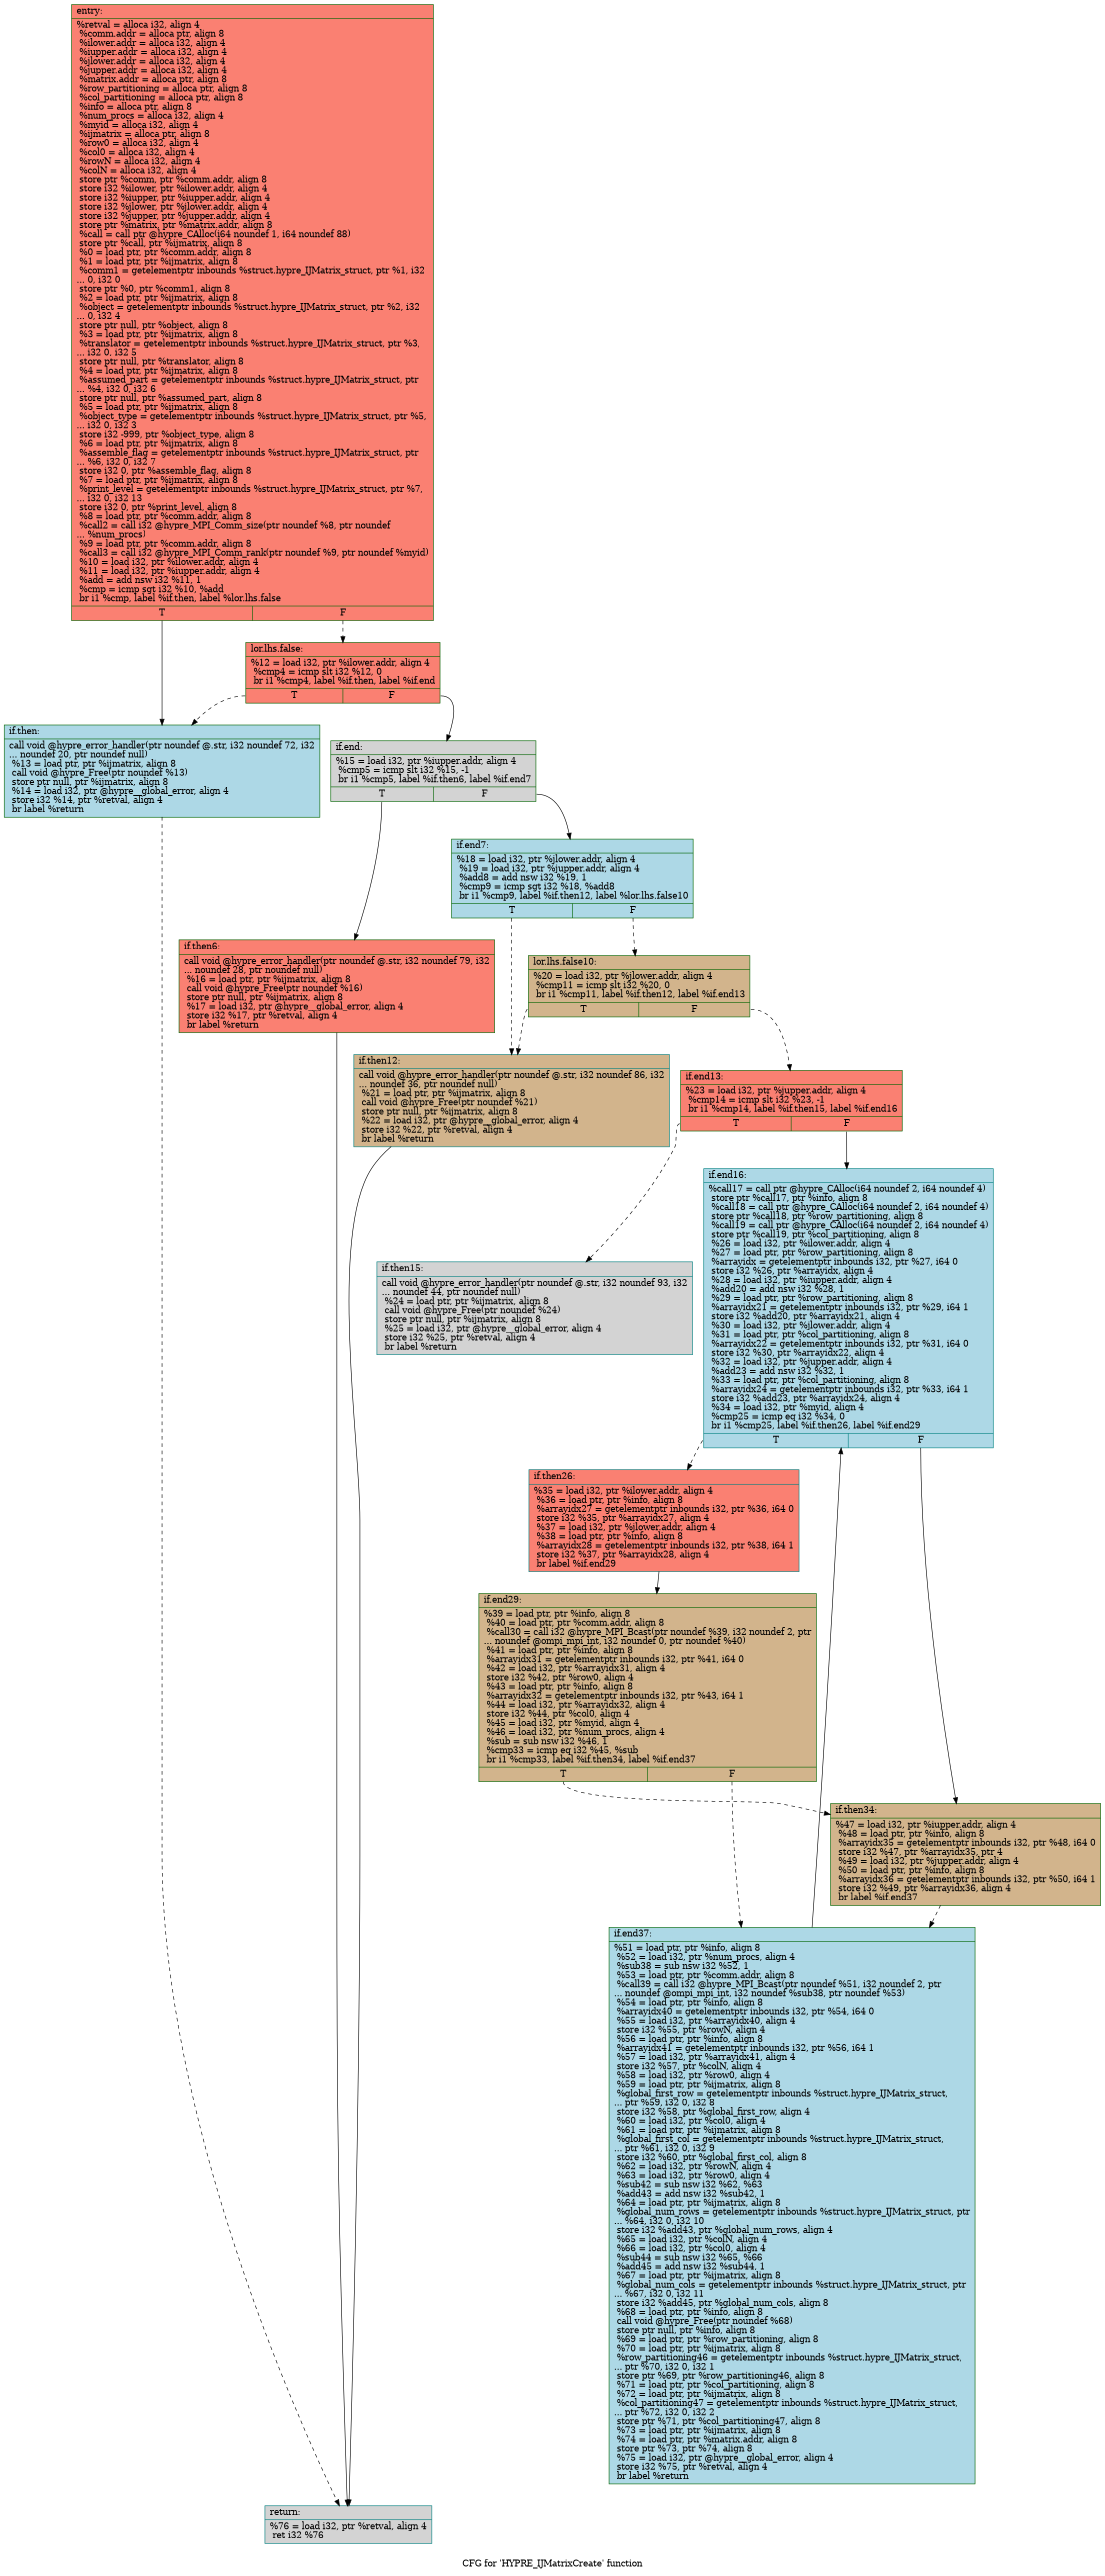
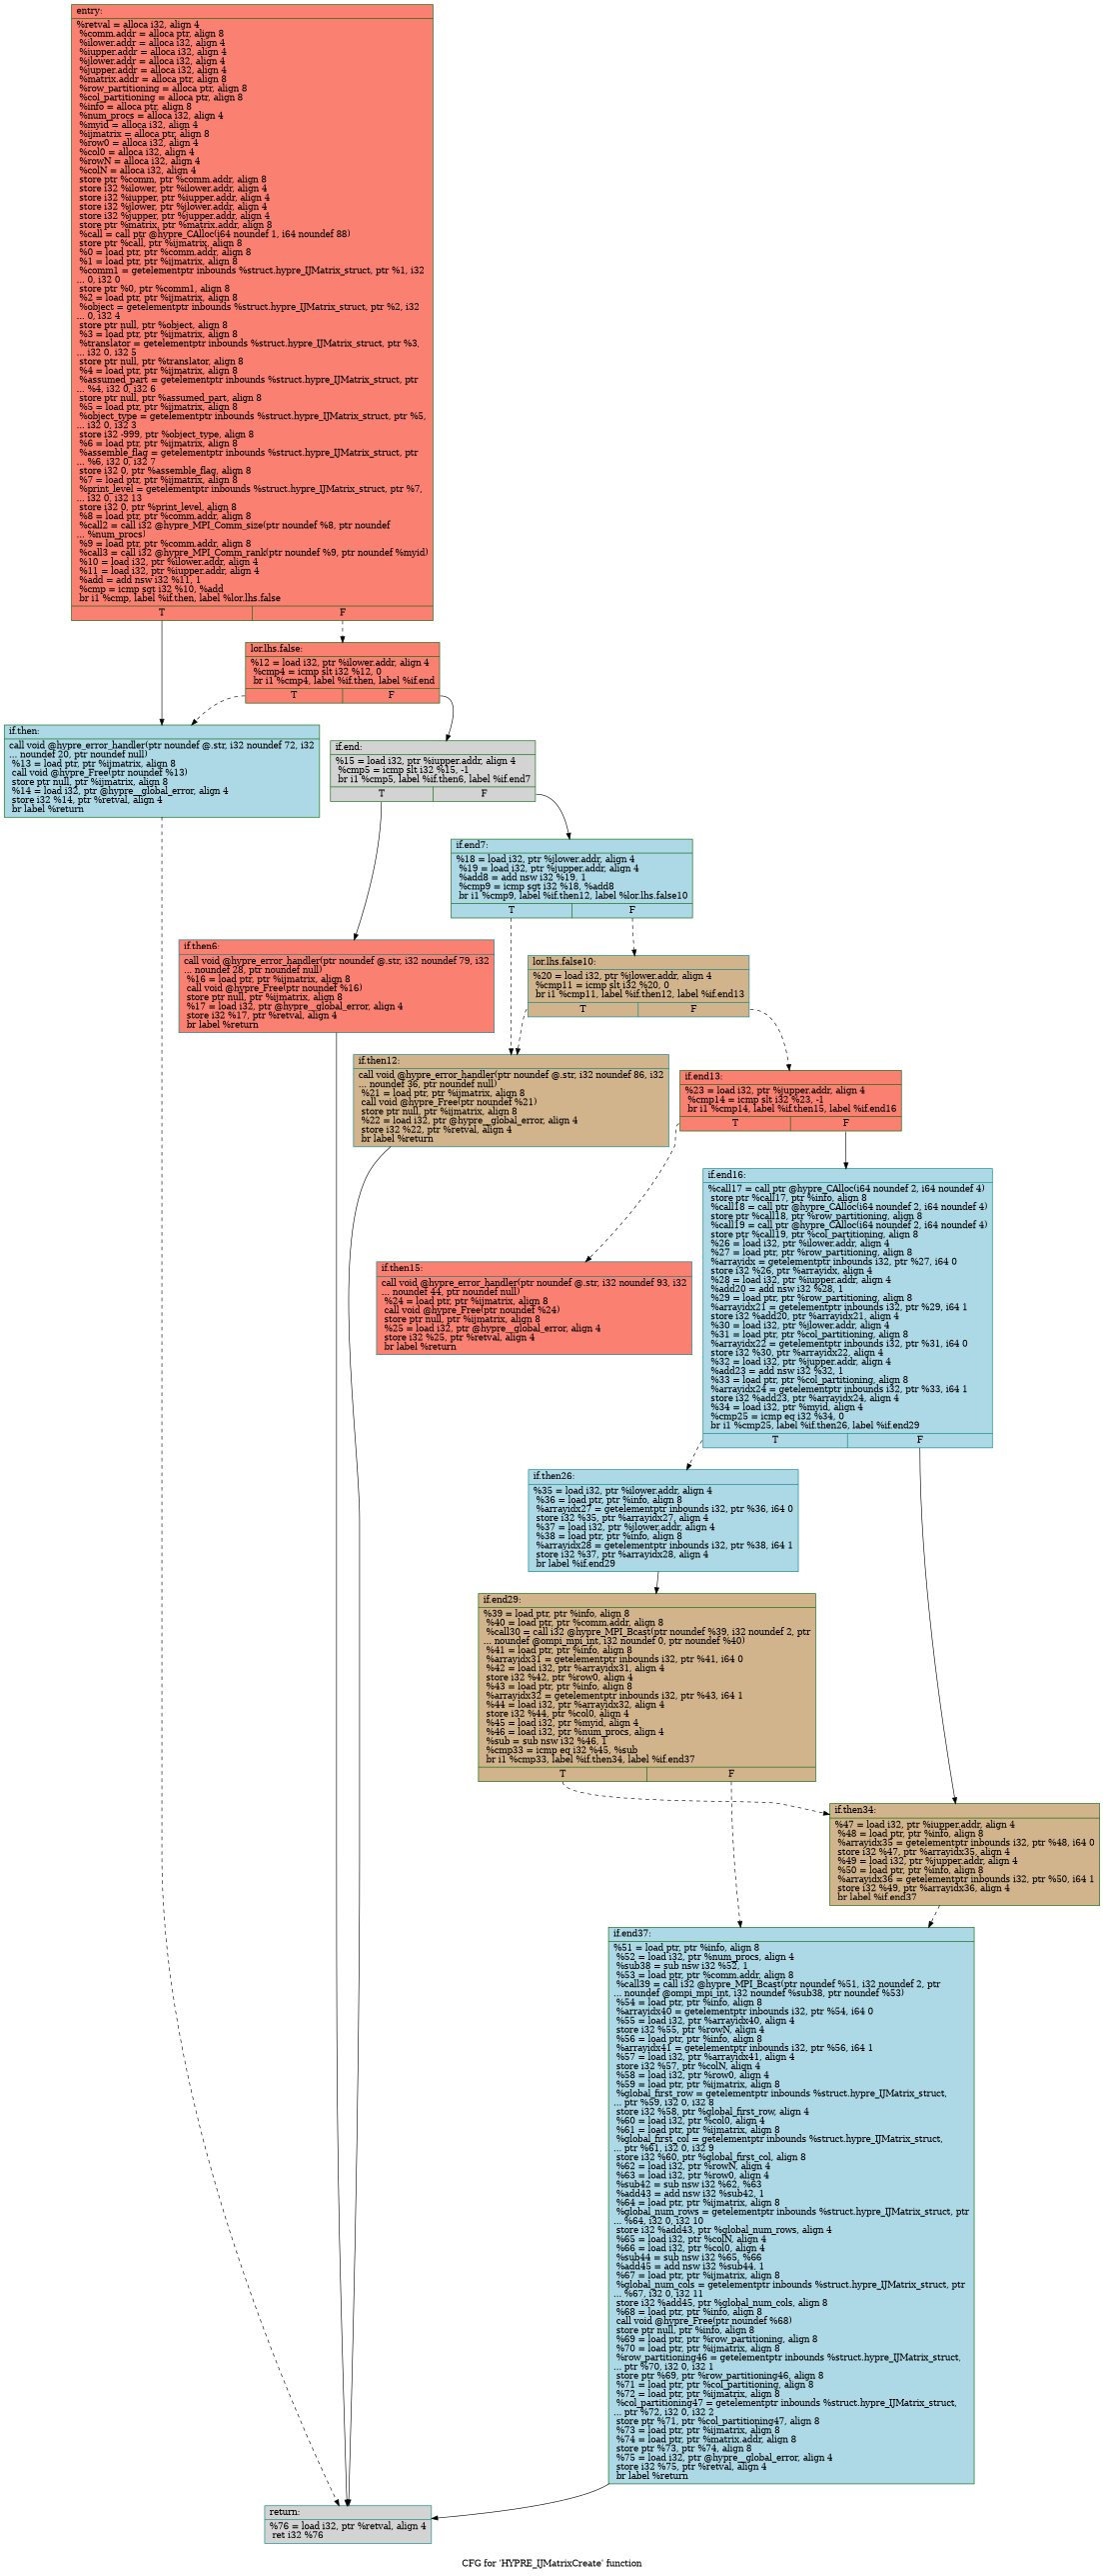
  digraph {
    fontname="DejaVu Serif"
    label="CFG for 'HYPRE_IJMatrixCreate' function"
    node [color=darkgreen fillcolor=lightblue fontname="DejaVu Serif" shape=record style=filled]
    edge [fontname="DejaVu Serif" style=dashed tailport=s0]
    n1 [fillcolor=salmon label="{entry:\l|  %retval = alloca i32, align 4\l  %comm.addr = alloca ptr, align 8\l  %ilower.addr = alloca i32, align 4\l  %iupper.addr = alloca i32, align 4\l  %jlower.addr = alloca i32, align 4\l  %jupper.addr = alloca i32, align 4\l  %matrix.addr = alloca ptr, align 8\l  %row_partitioning = alloca ptr, align 8\l  %col_partitioning = alloca ptr, align 8\l  %info = alloca ptr, align 8\l  %num_procs = alloca i32, align 4\l  %myid = alloca i32, align 4\l  %ijmatrix = alloca ptr, align 8\l  %row0 = alloca i32, align 4\l  %col0 = alloca i32, align 4\l  %rowN = alloca i32, align 4\l  %colN = alloca i32, align 4\l  store ptr %comm, ptr %comm.addr, align 8\l  store i32 %ilower, ptr %ilower.addr, align 4\l  store i32 %iupper, ptr %iupper.addr, align 4\l  store i32 %jlower, ptr %jlower.addr, align 4\l  store i32 %jupper, ptr %jupper.addr, align 4\l  store ptr %matrix, ptr %matrix.addr, align 8\l  %call = call ptr @hypre_CAlloc(i64 noundef 1, i64 noundef 88)\l  store ptr %call, ptr %ijmatrix, align 8\l  %0 = load ptr, ptr %comm.addr, align 8\l  %1 = load ptr, ptr %ijmatrix, align 8\l  %comm1 = getelementptr inbounds %struct.hypre_IJMatrix_struct, ptr %1, i32\l... 0, i32 0\l  store ptr %0, ptr %comm1, align 8\l  %2 = load ptr, ptr %ijmatrix, align 8\l  %object = getelementptr inbounds %struct.hypre_IJMatrix_struct, ptr %2, i32\l... 0, i32 4\l  store ptr null, ptr %object, align 8\l  %3 = load ptr, ptr %ijmatrix, align 8\l  %translator = getelementptr inbounds %struct.hypre_IJMatrix_struct, ptr %3,\l... i32 0, i32 5\l  store ptr null, ptr %translator, align 8\l  %4 = load ptr, ptr %ijmatrix, align 8\l  %assumed_part = getelementptr inbounds %struct.hypre_IJMatrix_struct, ptr\l... %4, i32 0, i32 6\l  store ptr null, ptr %assumed_part, align 8\l  %5 = load ptr, ptr %ijmatrix, align 8\l  %object_type = getelementptr inbounds %struct.hypre_IJMatrix_struct, ptr %5,\l... i32 0, i32 3\l  store i32 -999, ptr %object_type, align 8\l  %6 = load ptr, ptr %ijmatrix, align 8\l  %assemble_flag = getelementptr inbounds %struct.hypre_IJMatrix_struct, ptr\l... %6, i32 0, i32 7\l  store i32 0, ptr %assemble_flag, align 8\l  %7 = load ptr, ptr %ijmatrix, align 8\l  %print_level = getelementptr inbounds %struct.hypre_IJMatrix_struct, ptr %7,\l... i32 0, i32 13\l  store i32 0, ptr %print_level, align 8\l  %8 = load ptr, ptr %comm.addr, align 8\l  %call2 = call i32 @hypre_MPI_Comm_size(ptr noundef %8, ptr noundef\l... %num_procs)\l  %9 = load ptr, ptr %comm.addr, align 8\l  %call3 = call i32 @hypre_MPI_Comm_rank(ptr noundef %9, ptr noundef %myid)\l  %10 = load i32, ptr %ilower.addr, align 4\l  %11 = load i32, ptr %iupper.addr, align 4\l  %add = add nsw i32 %11, 1\l  %cmp = icmp sgt i32 %10, %add\l  br i1 %cmp, label %if.then, label %lor.lhs.false\l|{<s0>T|<s1>F}}"]
    n2 [label="{if.then:\l|  call void @hypre_error_handler(ptr noundef @.str, i32 noundef 72, i32\l... noundef 20, ptr noundef null)\l  %13 = load ptr, ptr %ijmatrix, align 8\l  call void @hypre_Free(ptr noundef %13)\l  store ptr null, ptr %ijmatrix, align 8\l  %14 = load i32, ptr @hypre__global_error, align 4\l  store i32 %14, ptr %retval, align 4\l  br label %return\l}"]
    n3 [fillcolor=salmon label="{lor.lhs.false:\l|  %12 = load i32, ptr %ilower.addr, align 4\l  %cmp4 = icmp slt i32 %12, 0\l  br i1 %cmp4, label %if.then, label %if.end\l|{<s0>T|<s1>F}}"]
    n4 [color=teal fillcolor=lightgrey label="{return:\l|  %76 = load i32, ptr %retval, align 4\l  ret i32 %76\l}"]
    n5 [fillcolor=lightgrey label="{if.end:\l|  %15 = load i32, ptr %iupper.addr, align 4\l  %cmp5 = icmp slt i32 %15, -1\l  br i1 %cmp5, label %if.then6, label %if.end7\l|{<s0>T|<s1>F}}"]
-   n6 [fillcolor=salmon label="{if.then6:\l|  call void @hypre_error_handler(ptr noundef @.str, i32 noundef 79, i32\l... noundef 28, ptr noundef null)\l  %16 = load ptr, ptr %ijmatrix, align 8\l  call void @hypre_Free(ptr noundef %16)\l  store ptr null, ptr %ijmatrix, align 8\l  %17 = load i32, ptr @hypre__global_error, align 4\l  store i32 %17, ptr %retval, align 4\l  br label %return\l}"]
+   n6 [color=teal fillcolor=salmon label="{if.then6:\l|  call void @hypre_error_handler(ptr noundef @.str, i32 noundef 79, i32\l... noundef 28, ptr noundef null)\l  %16 = load ptr, ptr %ijmatrix, align 8\l  call void @hypre_Free(ptr noundef %16)\l  store ptr null, ptr %ijmatrix, align 8\l  %17 = load i32, ptr @hypre__global_error, align 4\l  store i32 %17, ptr %retval, align 4\l  br label %return\l}"]
    n7 [label="{if.end7:\l|  %18 = load i32, ptr %jlower.addr, align 4\l  %19 = load i32, ptr %jupper.addr, align 4\l  %add8 = add nsw i32 %19, 1\l  %cmp9 = icmp sgt i32 %18, %add8\l  br i1 %cmp9, label %if.then12, label %lor.lhs.false10\l|{<s0>T|<s1>F}}"]
    n8 [color=teal fillcolor=tan label="{if.then12:\l|  call void @hypre_error_handler(ptr noundef @.str, i32 noundef 86, i32\l... noundef 36, ptr noundef null)\l  %21 = load ptr, ptr %ijmatrix, align 8\l  call void @hypre_Free(ptr noundef %21)\l  store ptr null, ptr %ijmatrix, align 8\l  %22 = load i32, ptr @hypre__global_error, align 4\l  store i32 %22, ptr %retval, align 4\l  br label %return\l}"]
-   n9 [fillcolor=tan label="{lor.lhs.false10:\l|  %20 = load i32, ptr %jlower.addr, align 4\l  %cmp11 = icmp slt i32 %20, 0\l  br i1 %cmp11, label %if.then12, label %if.end13\l|{<s0>T|<s1>F}}"]
+   n9 [color=teal fillcolor=tan label="{lor.lhs.false10:\l|  %20 = load i32, ptr %jlower.addr, align 4\l  %cmp11 = icmp slt i32 %20, 0\l  br i1 %cmp11, label %if.then12, label %if.end13\l|{<s0>T|<s1>F}}"]
    n10 [fillcolor=salmon label="{if.end13:\l|  %23 = load i32, ptr %jupper.addr, align 4\l  %cmp14 = icmp slt i32 %23, -1\l  br i1 %cmp14, label %if.then15, label %if.end16\l|{<s0>T|<s1>F}}"]
-   n11 [color=teal fillcolor=lightgrey label="{if.then15:\l|  call void @hypre_error_handler(ptr noundef @.str, i32 noundef 93, i32\l... noundef 44, ptr noundef null)\l  %24 = load ptr, ptr %ijmatrix, align 8\l  call void @hypre_Free(ptr noundef %24)\l  store ptr null, ptr %ijmatrix, align 8\l  %25 = load i32, ptr @hypre__global_error, align 4\l  store i32 %25, ptr %retval, align 4\l  br label %return\l}"]
+   n11 [color=teal fillcolor=salmon label="{if.then15:\l|  call void @hypre_error_handler(ptr noundef @.str, i32 noundef 93, i32\l... noundef 44, ptr noundef null)\l  %24 = load ptr, ptr %ijmatrix, align 8\l  call void @hypre_Free(ptr noundef %24)\l  store ptr null, ptr %ijmatrix, align 8\l  %25 = load i32, ptr @hypre__global_error, align 4\l  store i32 %25, ptr %retval, align 4\l  br label %return\l}"]
    n12 [color=teal label="{if.end16:\l|  %call17 = call ptr @hypre_CAlloc(i64 noundef 2, i64 noundef 4)\l  store ptr %call17, ptr %info, align 8\l  %call18 = call ptr @hypre_CAlloc(i64 noundef 2, i64 noundef 4)\l  store ptr %call18, ptr %row_partitioning, align 8\l  %call19 = call ptr @hypre_CAlloc(i64 noundef 2, i64 noundef 4)\l  store ptr %call19, ptr %col_partitioning, align 8\l  %26 = load i32, ptr %ilower.addr, align 4\l  %27 = load ptr, ptr %row_partitioning, align 8\l  %arrayidx = getelementptr inbounds i32, ptr %27, i64 0\l  store i32 %26, ptr %arrayidx, align 4\l  %28 = load i32, ptr %iupper.addr, align 4\l  %add20 = add nsw i32 %28, 1\l  %29 = load ptr, ptr %row_partitioning, align 8\l  %arrayidx21 = getelementptr inbounds i32, ptr %29, i64 1\l  store i32 %add20, ptr %arrayidx21, align 4\l  %30 = load i32, ptr %jlower.addr, align 4\l  %31 = load ptr, ptr %col_partitioning, align 8\l  %arrayidx22 = getelementptr inbounds i32, ptr %31, i64 0\l  store i32 %30, ptr %arrayidx22, align 4\l  %32 = load i32, ptr %jupper.addr, align 4\l  %add23 = add nsw i32 %32, 1\l  %33 = load ptr, ptr %col_partitioning, align 8\l  %arrayidx24 = getelementptr inbounds i32, ptr %33, i64 1\l  store i32 %add23, ptr %arrayidx24, align 4\l  %34 = load i32, ptr %myid, align 4\l  %cmp25 = icmp eq i32 %34, 0\l  br i1 %cmp25, label %if.then26, label %if.end29\l|{<s0>T|<s1>F}}"]
-   n13 [color=teal fillcolor=salmon label="{if.then26:\l|  %35 = load i32, ptr %ilower.addr, align 4\l  %36 = load ptr, ptr %info, align 8\l  %arrayidx27 = getelementptr inbounds i32, ptr %36, i64 0\l  store i32 %35, ptr %arrayidx27, align 4\l  %37 = load i32, ptr %jlower.addr, align 4\l  %38 = load ptr, ptr %info, align 8\l  %arrayidx28 = getelementptr inbounds i32, ptr %38, i64 1\l  store i32 %37, ptr %arrayidx28, align 4\l  br label %if.end29\l}"]
-   n14 [fillcolor=tan label="{if.then34:\l|  %47 = load i32, ptr %iupper.addr, align 4\l  %48 = load ptr, ptr %info, align 8\l  %arrayidx35 = getelementptr inbounds i32, ptr %48, i64 0\l  store i32 %47, ptr %arrayidx35, ptr 4\l  %49 = load i32, ptr %jupper.addr, align 4\l  %50 = load ptr, ptr %info, align 8\l  %arrayidx36 = getelementptr inbounds i32, ptr %50, i64 1\l  store i32 %49, ptr %arrayidx36, align 4\l  br label %if.end37\l}"]
+   n13 [color=teal label="{if.then26:\l|  %35 = load i32, ptr %ilower.addr, align 4\l  %36 = load ptr, ptr %info, align 8\l  %arrayidx27 = getelementptr inbounds i32, ptr %36, i64 0\l  store i32 %35, ptr %arrayidx27, align 4\l  %37 = load i32, ptr %jlower.addr, align 4\l  %38 = load ptr, ptr %info, align 8\l  %arrayidx28 = getelementptr inbounds i32, ptr %38, i64 1\l  store i32 %37, ptr %arrayidx28, align 4\l  br label %if.end29\l}"]
+   n14 [fillcolor=tan label="{if.then34:\l|  %47 = load i32, ptr %iupper.addr, align 4\l  %48 = load ptr, ptr %info, align 8\l  %arrayidx35 = getelementptr inbounds i32, ptr %48, i64 0\l  store i32 %47, ptr %arrayidx35, align 4\l  %49 = load i32, ptr %jupper.addr, align 4\l  %50 = load ptr, ptr %info, align 8\l  %arrayidx36 = getelementptr inbounds i32, ptr %50, i64 1\l  store i32 %49, ptr %arrayidx36, align 4\l  br label %if.end37\l}"]
    n15 [fillcolor=tan label="{if.end29:\l|  %39 = load ptr, ptr %info, align 8\l  %40 = load ptr, ptr %comm.addr, align 8\l  %call30 = call i32 @hypre_MPI_Bcast(ptr noundef %39, i32 noundef 2, ptr\l... noundef @ompi_mpi_int, i32 noundef 0, ptr noundef %40)\l  %41 = load ptr, ptr %info, align 8\l  %arrayidx31 = getelementptr inbounds i32, ptr %41, i64 0\l  %42 = load i32, ptr %arrayidx31, align 4\l  store i32 %42, ptr %row0, align 4\l  %43 = load ptr, ptr %info, align 8\l  %arrayidx32 = getelementptr inbounds i32, ptr %43, i64 1\l  %44 = load i32, ptr %arrayidx32, align 4\l  store i32 %44, ptr %col0, align 4\l  %45 = load i32, ptr %myid, align 4\l  %46 = load i32, ptr %num_procs, align 4\l  %sub = sub nsw i32 %46, 1\l  %cmp33 = icmp eq i32 %45, %sub\l  br i1 %cmp33, label %if.then34, label %if.end37\l|{<s0>T|<s1>F}}"]
    n16 [label="{if.end37:\l|  %51 = load ptr, ptr %info, align 8\l  %52 = load i32, ptr %num_procs, align 4\l  %sub38 = sub nsw i32 %52, 1\l  %53 = load ptr, ptr %comm.addr, align 8\l  %call39 = call i32 @hypre_MPI_Bcast(ptr noundef %51, i32 noundef 2, ptr\l... noundef @ompi_mpi_int, i32 noundef %sub38, ptr noundef %53)\l  %54 = load ptr, ptr %info, align 8\l  %arrayidx40 = getelementptr inbounds i32, ptr %54, i64 0\l  %55 = load i32, ptr %arrayidx40, align 4\l  store i32 %55, ptr %rowN, align 4\l  %56 = load ptr, ptr %info, align 8\l  %arrayidx41 = getelementptr inbounds i32, ptr %56, i64 1\l  %57 = load i32, ptr %arrayidx41, align 4\l  store i32 %57, ptr %colN, align 4\l  %58 = load i32, ptr %row0, align 4\l  %59 = load ptr, ptr %ijmatrix, align 8\l  %global_first_row = getelementptr inbounds %struct.hypre_IJMatrix_struct,\l... ptr %59, i32 0, i32 8\l  store i32 %58, ptr %global_first_row, align 4\l  %60 = load i32, ptr %col0, align 4\l  %61 = load ptr, ptr %ijmatrix, align 8\l  %global_first_col = getelementptr inbounds %struct.hypre_IJMatrix_struct,\l... ptr %61, i32 0, i32 9\l  store i32 %60, ptr %global_first_col, align 8\l  %62 = load i32, ptr %rowN, align 4\l  %63 = load i32, ptr %row0, align 4\l  %sub42 = sub nsw i32 %62, %63\l  %add43 = add nsw i32 %sub42, 1\l  %64 = load ptr, ptr %ijmatrix, align 8\l  %global_num_rows = getelementptr inbounds %struct.hypre_IJMatrix_struct, ptr\l... %64, i32 0, i32 10\l  store i32 %add43, ptr %global_num_rows, align 4\l  %65 = load i32, ptr %colN, align 4\l  %66 = load i32, ptr %col0, align 4\l  %sub44 = sub nsw i32 %65, %66\l  %add45 = add nsw i32 %sub44, 1\l  %67 = load ptr, ptr %ijmatrix, align 8\l  %global_num_cols = getelementptr inbounds %struct.hypre_IJMatrix_struct, ptr\l... %67, i32 0, i32 11\l  store i32 %add45, ptr %global_num_cols, align 8\l  %68 = load ptr, ptr %info, align 8\l  call void @hypre_Free(ptr noundef %68)\l  store ptr null, ptr %info, align 8\l  %69 = load ptr, ptr %row_partitioning, align 8\l  %70 = load ptr, ptr %ijmatrix, align 8\l  %row_partitioning46 = getelementptr inbounds %struct.hypre_IJMatrix_struct,\l... ptr %70, i32 0, i32 1\l  store ptr %69, ptr %row_partitioning46, align 8\l  %71 = load ptr, ptr %col_partitioning, align 8\l  %72 = load ptr, ptr %ijmatrix, align 8\l  %col_partitioning47 = getelementptr inbounds %struct.hypre_IJMatrix_struct,\l... ptr %72, i32 0, i32 2\l  store ptr %71, ptr %col_partitioning47, align 8\l  %73 = load ptr, ptr %ijmatrix, align 8\l  %74 = load ptr, ptr %matrix.addr, align 8\l  store ptr %73, ptr %74, align 8\l  %75 = load i32, ptr @hypre__global_error, align 4\l  store i32 %75, ptr %retval, align 4\l  br label %return\l}"]
    n1 -> n2 [style=solid]
    n1 -> n3 [tailport=s1]
    n2 -> n4
    n3 -> n2
    n3 -> n5 [style=solid tailport=s1]
    n5 -> n6 [style=solid]
    n5 -> n7 [style=solid tailport=s1]
    n6 -> n4 [style=solid]
    n7 -> n8
    n7 -> n9 [tailport=s1]
    n8 -> n4 [style=solid]
    n9 -> n8
    n9 -> n10 [tailport=s1]
    n10 -> n11
    n10 -> n12 [style=solid tailport=s1]
    n12 -> n13
    n12 -> n14 [style=solid tailport=s1]
    n13 -> n15 [style=solid]
    n14 -> n16
    n15 -> n14
    n15 -> n16 [tailport=s1]
-   n16 -> n12 [style=solid]
+   n16 -> n4 [style=solid]
  }
